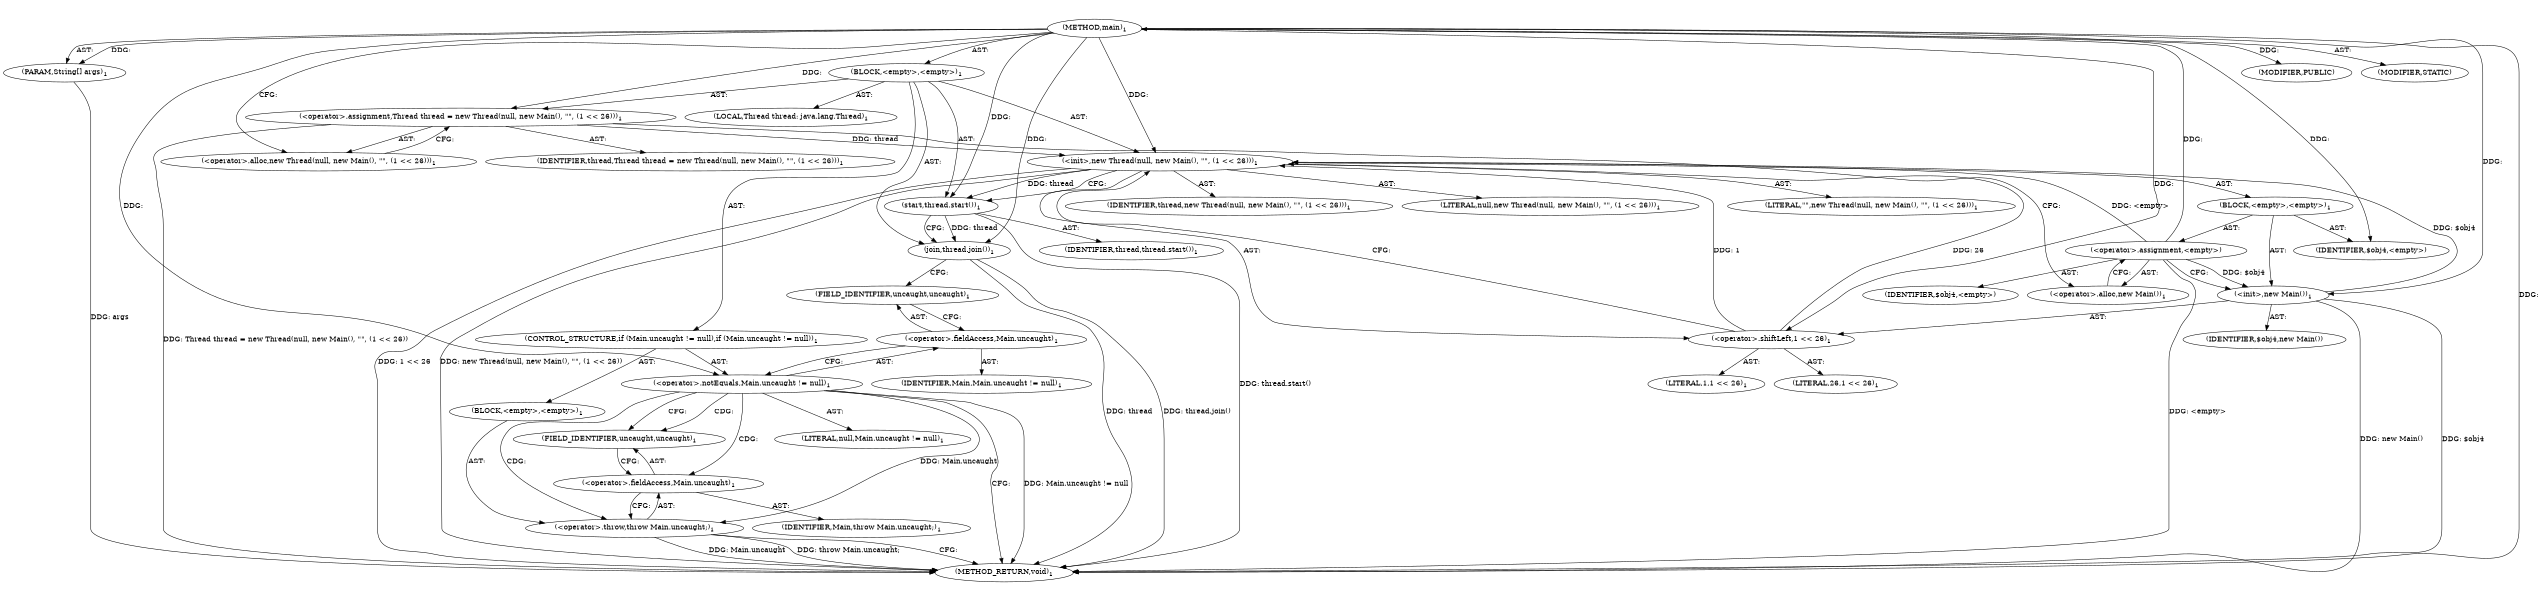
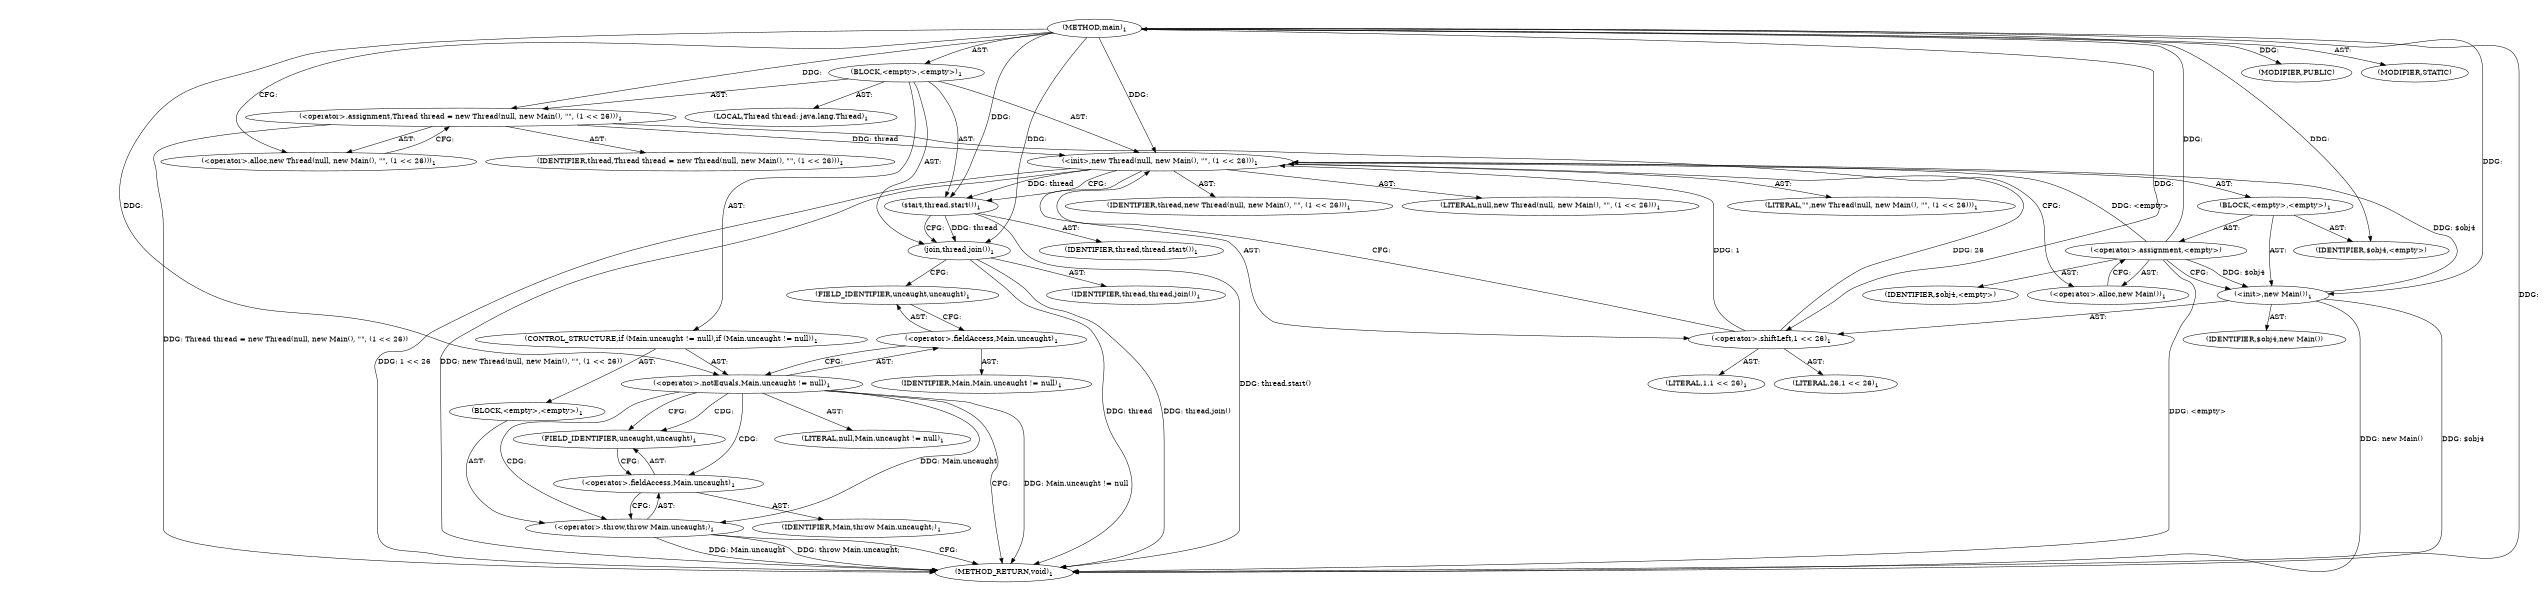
  digraph {
    n1 [label=<(METHOD,main)<SUB>1</SUB>>]
-   n2 [label=<(PARAM,String[] args)<SUB>1</SUB>>]
    n3 [label=<(BLOCK,&lt;empty&gt;,&lt;empty&gt;)<SUB>1</SUB>>]
    n4 [label=<(&lt;operator&gt;.assignment,Thread thread = new Thread(null, new Main(), &quot;&quot;, (1 &lt;&lt; 26)))<SUB>1</SUB>>]
    n5 [label=<(&lt;operator&gt;.alloc,new Thread(null, new Main(), &quot;&quot;, (1 &lt;&lt; 26)))<SUB>1</SUB>>]
    n6 [label=<(&lt;init&gt;,new Thread(null, new Main(), &quot;&quot;, (1 &lt;&lt; 26)))<SUB>1</SUB>>]
    n7 [label=<(&lt;init&gt;,new Main())<SUB>1</SUB>>]
    n8 [label=<(IDENTIFIER,$obj4,&lt;empty&gt;)>]
    n9 [label=<(&lt;operator&gt;.shiftLeft,1 &lt;&lt; 26)<SUB>1</SUB>>]
    n10 [label=<(start,thread.start())<SUB>1</SUB>>]
    n11 [label=<(join,thread.join())<SUB>1</SUB>>]
    n12 [label=<(&lt;operator&gt;.notEquals,Main.uncaught != null)<SUB>1</SUB>>]
    n13 [label=<(MODIFIER,PUBLIC)>]
    n14 [label=<(MODIFIER,STATIC)>]
    n15 [label=<(METHOD_RETURN,void)<SUB>1</SUB>>]
    n16 [label=<(LOCAL,Thread thread: java.lang.Thread)<SUB>1</SUB>>]
    n17 [label=<(CONTROL_STRUCTURE,if (Main.uncaught != null),if (Main.uncaught != null))<SUB>1</SUB>>]
    n18 [label=<(IDENTIFIER,thread,Thread thread = new Thread(null, new Main(), &quot;&quot;, (1 &lt;&lt; 26)))<SUB>1</SUB>>]
    n19 [label=<(&lt;operator&gt;.alloc,new Main())<SUB>1</SUB>>]
    n20 [label=<(IDENTIFIER,thread,new Thread(null, new Main(), &quot;&quot;, (1 &lt;&lt; 26)))<SUB>1</SUB>>]
    n21 [label=<(LITERAL,null,new Thread(null, new Main(), &quot;&quot;, (1 &lt;&lt; 26)))<SUB>1</SUB>>]
    n22 [label=<(BLOCK,&lt;empty&gt;,&lt;empty&gt;)<SUB>1</SUB>>]
    n23 [label=<(LITERAL,&quot;&quot;,new Thread(null, new Main(), &quot;&quot;, (1 &lt;&lt; 26)))<SUB>1</SUB>>]
    n24 [label=<(&lt;operator&gt;.assignment,&lt;empty&gt;)>]
    n25 [label=<(IDENTIFIER,$obj4,&lt;empty&gt;)>]
    n26 [label=<(IDENTIFIER,$obj4,new Main())>]
    n27 [label=<(LITERAL,1,1 &lt;&lt; 26)<SUB>1</SUB>>]
    n28 [label=<(LITERAL,26,1 &lt;&lt; 26)<SUB>1</SUB>>]
    n29 [label=<(IDENTIFIER,thread,thread.start())<SUB>1</SUB>>]
+   n30 [label=<(IDENTIFIER,thread,thread.join())<SUB>1</SUB>>]
    n31 [label=<(FIELD_IDENTIFIER,uncaught,uncaught)<SUB>1</SUB>>]
    n32 [label=<(&lt;operator&gt;.fieldAccess,Main.uncaught)<SUB>1</SUB>>]
    n33 [label=<(LITERAL,null,Main.uncaught != null)<SUB>1</SUB>>]
    n34 [label=<(&lt;operator&gt;.throw,throw Main.uncaught;)<SUB>1</SUB>>]
    n35 [label=<(&lt;operator&gt;.fieldAccess,Main.uncaught)<SUB>1</SUB>>]
    n36 [label=<(FIELD_IDENTIFIER,uncaught,uncaught)<SUB>1</SUB>>]
    n37 [label=<(BLOCK,&lt;empty&gt;,&lt;empty&gt;)<SUB>1</SUB>>]
    n38 [label=<(IDENTIFIER,Main,Main.uncaught != null)<SUB>1</SUB>>]
    n39 [label=<(IDENTIFIER,Main,throw Main.uncaught;)<SUB>1</SUB>>]
-   n1 -> n2 [label="AST: "]
-   n1 -> n2 [label="DDG: "]
    n1 -> n3 [label="AST: "]
    n1 -> n4 [label="DDG: "]
    n1 -> n5 [label="CFG: "]
    n1 -> n6 [label="DDG: "]
    n1 -> n7 [label="DDG: "]
    n1 -> n8 [label="DDG: "]
    n1 -> n9 [label="DDG: "]
    n1 -> n10 [label="DDG: "]
    n1 -> n11 [label="DDG: "]
    n1 -> n12 [label="DDG: "]
    n1 -> n13 [label="DDG: "]
    n1 -> n14 [label="AST: "]
    n1 -> n15 [label="DDG: "]
-   n2 -> n15 [label="DDG: args"]
    n3 -> n4 [label="AST: "]
    n3 -> n6 [label="AST: "]
    n3 -> n10 [label="AST: "]
    n3 -> n11 [label="AST: "]
    n3 -> n16 [label="AST: "]
    n3 -> n17 [label="AST: "]
    n4 -> n5 [label="AST: "]
    n4 -> n6 [label="DDG: thread"]
    n4 -> n15 [label="DDG: Thread thread = new Thread(null, new Main(), &quot;&quot;, (1 &lt;&lt; 26))"]
    n4 -> n18 [label="AST: "]
    n4 -> n19 [label="CFG: "]
    n5 -> n4 [label="CFG: "]
    n6 -> n9 [label="AST: "]
    n6 -> n10 [label="CFG: "]
    n6 -> n10 [label="DDG: thread"]
    n6 -> n15 [label="DDG: 1 &lt;&lt; 26"]
    n6 -> n15 [label="DDG: new Thread(null, new Main(), &quot;&quot;, (1 &lt;&lt; 26))"]
    n6 -> n20 [label="AST: "]
    n6 -> n21 [label="AST: "]
    n6 -> n22 [label="AST: "]
    n6 -> n23 [label="AST: "]
    n7 -> n6 [label="DDG: $obj4"]
    n7 -> n9 [label="AST: "]
    n7 -> n15 [label="DDG: $obj4"]
    n7 -> n15 [label="DDG: new Main()"]
    n7 -> n26 [label="AST: "]
    n9 -> n6 [label="CFG: "]
    n9 -> n6 [label="DDG: 1"]
    n9 -> n6 [label="DDG: 26"]
    n9 -> n27 [label="AST: "]
    n9 -> n28 [label="AST: "]
    n10 -> n11 [label="CFG: "]
    n10 -> n11 [label="DDG: thread"]
    n10 -> n15 [label="DDG: thread.start()"]
    n10 -> n29 [label="AST: "]
    n11 -> n15 [label="DDG: thread"]
    n11 -> n15 [label="DDG: thread.join()"]
+   n11 -> n30 [label="AST: "]
    n11 -> n31 [label="CFG: "]
    n12 -> n15 [label="CFG: "]
    n12 -> n15 [label="DDG: Main.uncaught != null"]
    n12 -> n32 [label="AST: "]
    n12 -> n33 [label="AST: "]
    n12 -> n34 [label="DDG: Main.uncaught"]
    n12 -> n34 [label="CDG: "]
    n12 -> n35 [label="CDG: "]
    n12 -> n36 [label="CFG: "]
    n12 -> n36 [label="CDG: "]
    n17 -> n12 [label="AST: "]
    n17 -> n37 [label="AST: "]
    n19 -> n24 [label="CFG: "]
    n22 -> n7 [label="AST: "]
    n22 -> n8 [label="AST: "]
    n22 -> n24 [label="AST: "]
    n24 -> n1 [label="DDG: "]
    n24 -> n6 [label="DDG: &lt;empty&gt;"]
    n24 -> n7 [label="CFG: "]
    n24 -> n7 [label="DDG: $obj4"]
    n24 -> n15 [label="DDG: &lt;empty&gt;"]
    n24 -> n19 [label="AST: "]
    n24 -> n25 [label="AST: "]
    n31 -> n32 [label="CFG: "]
    n32 -> n12 [label="CFG: "]
    n32 -> n31 [label="AST: "]
    n32 -> n38 [label="AST: "]
    n34 -> n15 [label="CFG: "]
    n34 -> n15 [label="DDG: Main.uncaught"]
    n34 -> n15 [label="DDG: throw Main.uncaught;"]
    n34 -> n35 [label="AST: "]
    n35 -> n34 [label="CFG: "]
    n35 -> n36 [label="AST: "]
    n35 -> n39 [label="AST: "]
    n36 -> n35 [label="CFG: "]
    n37 -> n34 [label="AST: "]
  }
